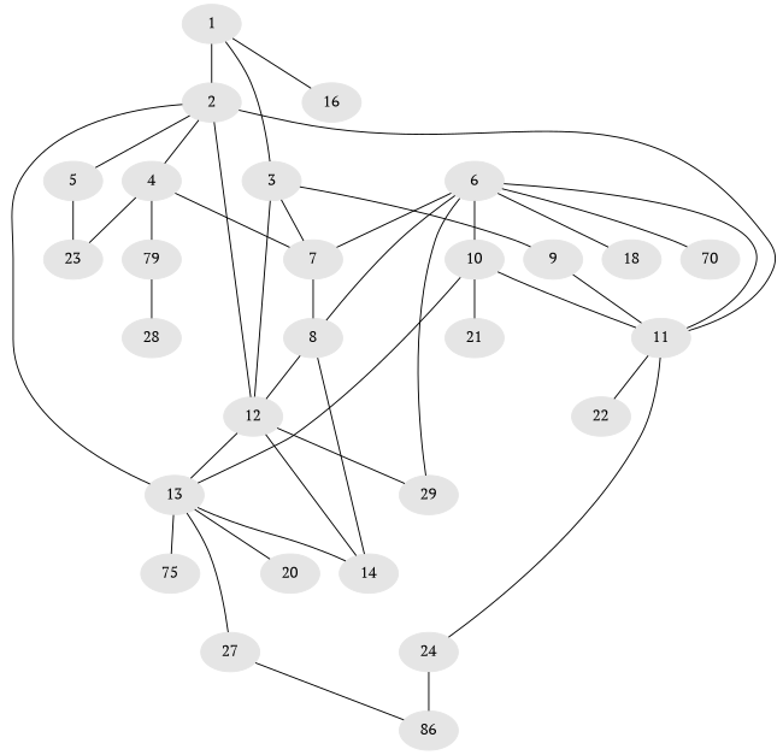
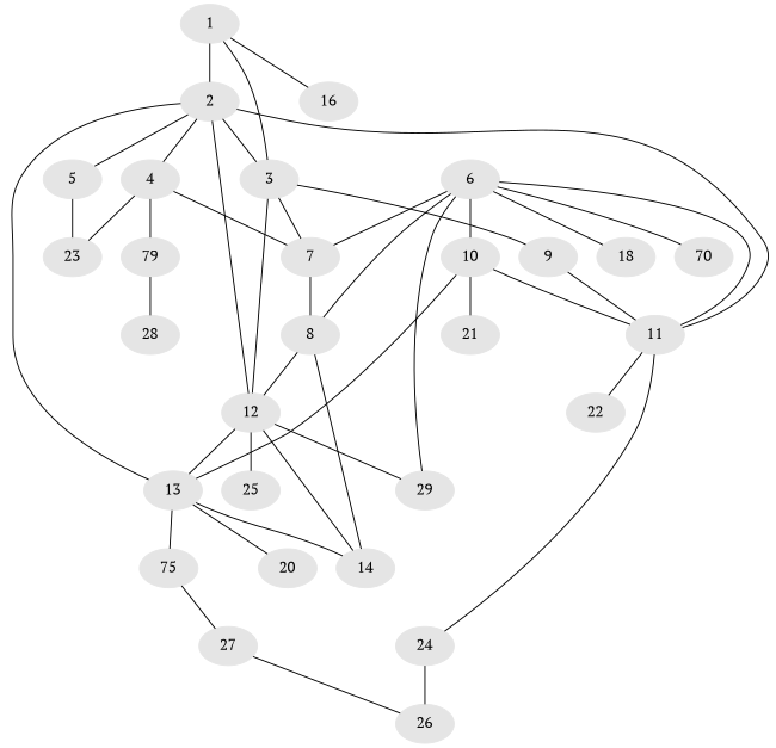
  graph {
    fontname="PT Serif"
    node [color=gray90 fontname="PT Serif" style=filled]
    edge [fontname="PT Serif" weight=1.0]
    1
    2
    3
    16
    4
    5
    11
    12
    13
    9
    7
    n12 [label=79]
    23
    22
    24
    29
    14
+   25
    n19 [label=75]
    20
    27
    8
    28
    6
    18
    n26 [label=70]
    10
    21
-   26 [label=86]
+   26
    1 -- 2 [weight=5.0]
    1 -- 3
    1 -- 16
+   2 -- 3
    2 -- 4
    2 -- 5
    2 -- 11 [weight=2.0]
    2 -- 12 [weight=2.0]
    2 -- 13
    3 -- 12
    3 -- 9
    3 -- 7
    4 -- 7
    4 -- n12
    4 -- 23
    5 -- 23 [weight=2.0]
    11 -- 22
    11 -- 24
    12 -- 13
    12 -- 29
    12 -- 14
+   12 -- 25
    13 -- 14
    13 -- n19 [weight=4.0]
    13 -- 20
-   13 -- 27
+   n19 -- 27
    9 -- 11
    7 -- 8
    n12 -- 28
    24 -- 26 [weight=2.0]
    27 -- 26
    8 -- 12
    8 -- 14 [weight=2.0]
    6 -- 11
    6 -- 7
    6 -- 29
    6 -- 8
    6 -- 18
    6 -- n26
    6 -- 10
    10 -- 11
    10 -- 13
    10 -- 21
  }
